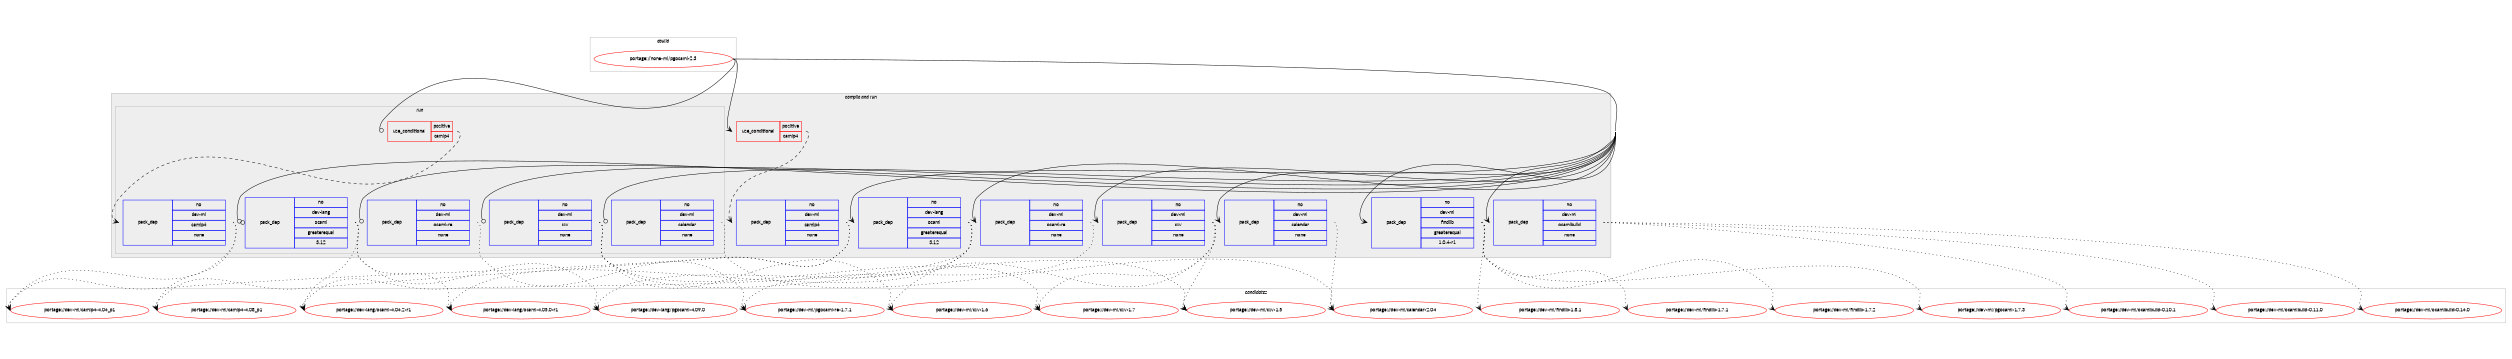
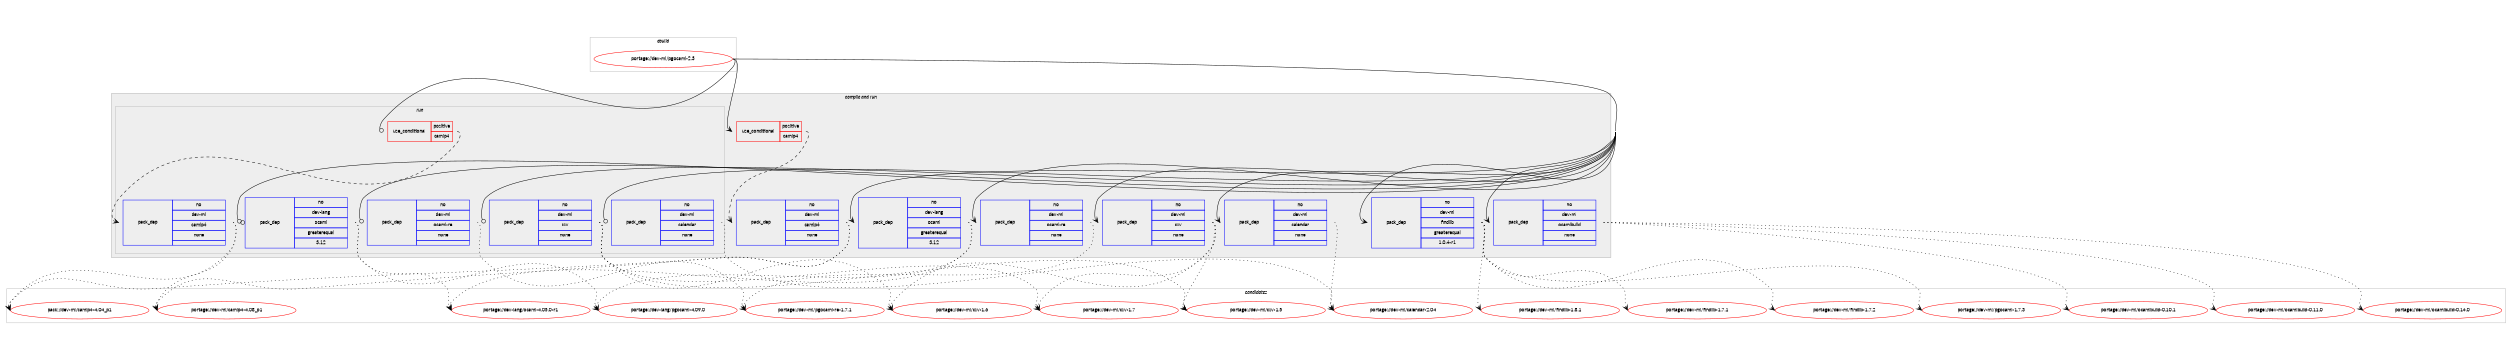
  digraph {
    compound=true
    concentrate=true
    fontname=Lato
    fontsize=10
    newrank=true
    rankdir=TB
    ranksep=1.5
    node [color=red fontname=Lato fontsize=10]
    edge [arrowhead=vee fontname=Lato headport=w style=dotted tailport=e weight=100]
-   n1 [label="portage://none-ml/pgocaml-2.3" width=4]
+   n1 [label="portage://dev-ml/pgocaml-2.3" width=4]
    n2 [color=blue label=<<TABLE BORDER="0" CELLBORDER="1" CELLSPACING="0" CELLPADDING="4" WIDTH="220"><TR><TD ROWSPAN="6" CELLPADDING="30">pack_dep</TD></TR><TR><TD WIDTH="110">no</TD></TR><TR><TD>dev-ml</TD></TR><TR><TD>camlp4</TD></TR><TR><TD>none</TD></TR><TR><TD></TD></TR></TABLE>> shape=none]
    n3 [label=<<TABLE BORDER="0" CELLBORDER="1" CELLSPACING="0" CELLPADDING="4"><TR><TD ROWSPAN="3" CELLPADDING="10">use_conditional</TD></TR><TR><TD>positive</TD></TR><TR><TD>camlp4</TD></TR></TABLE>> shape=none]
    n4 [color=blue label=<<TABLE BORDER="0" CELLBORDER="1" CELLSPACING="0" CELLPADDING="4" WIDTH="220"><TR><TD ROWSPAN="6" CELLPADDING="30">pack_dep</TD></TR><TR><TD WIDTH="110">no</TD></TR><TR><TD>dev-lang</TD></TR><TR><TD>ocaml</TD></TR><TR><TD>greaterequal</TD></TR><TR><TD>3.12</TD></TR></TABLE>> shape=none]
    n5 [color=blue label=<<TABLE BORDER="0" CELLBORDER="1" CELLSPACING="0" CELLPADDING="4" WIDTH="220"><TR><TD ROWSPAN="6" CELLPADDING="30">pack_dep</TD></TR><TR><TD WIDTH="110">no</TD></TR><TR><TD>dev-ml</TD></TR><TR><TD>calendar</TD></TR><TR><TD>none</TD></TR><TR><TD></TD></TR></TABLE>> shape=none]
    n6 [color=blue label=<<TABLE BORDER="0" CELLBORDER="1" CELLSPACING="0" CELLPADDING="4" WIDTH="220"><TR><TD ROWSPAN="6" CELLPADDING="30">pack_dep</TD></TR><TR><TD WIDTH="110">no</TD></TR><TR><TD>dev-ml</TD></TR><TR><TD>csv</TD></TR><TR><TD>none</TD></TR><TR><TD></TD></TR></TABLE>> shape=none]
    n7 [color=blue label=<<TABLE BORDER="0" CELLBORDER="1" CELLSPACING="0" CELLPADDING="4" WIDTH="220"><TR><TD ROWSPAN="6" CELLPADDING="30">pack_dep</TD></TR><TR><TD WIDTH="110">no</TD></TR><TR><TD>dev-ml</TD></TR><TR><TD>findlib</TD></TR><TR><TD>greaterequal</TD></TR><TR><TD>1.0.4-r1</TD></TR></TABLE>> shape=none]
    n8 [color=blue label=<<TABLE BORDER="0" CELLBORDER="1" CELLSPACING="0" CELLPADDING="4" WIDTH="220"><TR><TD ROWSPAN="6" CELLPADDING="30">pack_dep</TD></TR><TR><TD WIDTH="110">no</TD></TR><TR><TD>dev-ml</TD></TR><TR><TD>ocaml-re</TD></TR><TR><TD>none</TD></TR><TR><TD></TD></TR></TABLE>> shape=none]
    n9 [color=blue label=<<TABLE BORDER="0" CELLBORDER="1" CELLSPACING="0" CELLPADDING="4" WIDTH="220"><TR><TD ROWSPAN="6" CELLPADDING="30">pack_dep</TD></TR><TR><TD WIDTH="110">no</TD></TR><TR><TD>dev-ml</TD></TR><TR><TD>ocamlbuild</TD></TR><TR><TD>none</TD></TR><TR><TD></TD></TR></TABLE>> shape=none]
    n10 [color=blue label=<<TABLE BORDER="0" CELLBORDER="1" CELLSPACING="0" CELLPADDING="4" WIDTH="220"><TR><TD ROWSPAN="6" CELLPADDING="30">pack_dep</TD></TR><TR><TD WIDTH="110">no</TD></TR><TR><TD>dev-ml</TD></TR><TR><TD>camlp4</TD></TR><TR><TD>none</TD></TR><TR><TD></TD></TR></TABLE>> shape=none]
    n11 [label=<<TABLE BORDER="0" CELLBORDER="1" CELLSPACING="0" CELLPADDING="4"><TR><TD ROWSPAN="3" CELLPADDING="10">use_conditional</TD></TR><TR><TD>positive</TD></TR><TR><TD>camlp4</TD></TR></TABLE>> shape=none]
    n12 [color=blue label=<<TABLE BORDER="0" CELLBORDER="1" CELLSPACING="0" CELLPADDING="4" WIDTH="220"><TR><TD ROWSPAN="6" CELLPADDING="30">pack_dep</TD></TR><TR><TD WIDTH="110">no</TD></TR><TR><TD>dev-lang</TD></TR><TR><TD>ocaml</TD></TR><TR><TD>greaterequal</TD></TR><TR><TD>3.12</TD></TR></TABLE>> shape=none]
    n13 [color=blue label=<<TABLE BORDER="0" CELLBORDER="1" CELLSPACING="0" CELLPADDING="4" WIDTH="220"><TR><TD ROWSPAN="6" CELLPADDING="30">pack_dep</TD></TR><TR><TD WIDTH="110">no</TD></TR><TR><TD>dev-ml</TD></TR><TR><TD>calendar</TD></TR><TR><TD>none</TD></TR><TR><TD></TD></TR></TABLE>> shape=none]
    n14 [color=blue label=<<TABLE BORDER="0" CELLBORDER="1" CELLSPACING="0" CELLPADDING="4" WIDTH="220"><TR><TD ROWSPAN="6" CELLPADDING="30">pack_dep</TD></TR><TR><TD WIDTH="110">no</TD></TR><TR><TD>dev-ml</TD></TR><TR><TD>csv</TD></TR><TR><TD>none</TD></TR><TR><TD></TD></TR></TABLE>> shape=none]
    n15 [color=blue label=<<TABLE BORDER="0" CELLBORDER="1" CELLSPACING="0" CELLPADDING="4" WIDTH="220"><TR><TD ROWSPAN="6" CELLPADDING="30">pack_dep</TD></TR><TR><TD WIDTH="110">no</TD></TR><TR><TD>dev-ml</TD></TR><TR><TD>ocaml-re</TD></TR><TR><TD>none</TD></TR><TR><TD></TD></TR></TABLE>> shape=none]
    n16 [label="portage://dev-ml/csv-1.7" width=4]
    n17 [label="portage://dev-ml/csv-1.6" width=4]
    n18 [label="portage://dev-ml/csv-1.5" width=4]
    n19 [label="portage://dev-ml/camlp4-4.08_p1" width=4]
-   n20 [label="portage://dev-ml/camlp4-4.04_p1" width=4]
+   n20 [label="pack://dev-ml/camlp4-4.04_p1" width=4]
    n21 [label="portage://dev-lang/pgocaml-4.09.0" width=4]
    n22 [label="portage://dev-lang/ocaml-4.05.0-r1" width=4]
-   n23 [label="portage://dev-lang/ocaml-4.04.2-r1" width=4]
    n24 [label="portage://dev-ml/calendar-2.04" width=4]
    n25 [label="portage://dev-ml/findlib-1.8.1" width=4]
    n26 [label="portage://dev-ml/pgocaml-1.7.3" width=4]
    n27 [label="portage://dev-ml/findlib-1.7.2" width=4]
    n28 [label="portage://dev-ml/findlib-1.7.1" width=4]
    n29 [label="portage://dev-ml/pgocaml-re-1.7.1" width=4]
    n30 [label="portage://dev-ml/ocamlbuild-0.14.0" width=4]
    n31 [label="portage://dev-ml/ocamlbuild-0.11.0" width=4]
    n32 [label="portage://dev-ml/ocamlbuild-0.10.1" width=4]
    subgraph cluster_1 {
      color=gray
      label=<<i>ebuild</i>>
      n1
    }
    subgraph cluster_2 {
      color=gray
      label=<<i>dependencies</i>>
      subgraph cluster_3 {
        color=gray
        fillcolor="#eeeeee"
        label=<<i>compile</i>>
        style=filled
        subgraph sub_4 {
          color=gray
          fillcolor="#eeeeee"
          label=<<i>compile</i>>
          style=filled
          n3
          subgraph sub_5 {
            color=gray
            fillcolor="#eeeeee"
            label=<<i>compile</i>>
            style=filled
            n2
          }
        }
        subgraph sub_6 {
          color=gray
          fillcolor="#eeeeee"
          label=<<i>compile</i>>
          style=filled
          n4
        }
        subgraph sub_7 {
          color=gray
          fillcolor="#eeeeee"
          label=<<i>compile</i>>
          style=filled
          n5
        }
        subgraph sub_8 {
          color=gray
          fillcolor="#eeeeee"
          label=<<i>compile</i>>
          style=filled
          n6
        }
        subgraph sub_9 {
          color=gray
          fillcolor="#eeeeee"
          label=<<i>compile</i>>
          style=filled
          n7
        }
        subgraph sub_10 {
          color=gray
          fillcolor="#eeeeee"
          label=<<i>compile</i>>
          style=filled
          n8
        }
        subgraph sub_11 {
          color=gray
          fillcolor="#eeeeee"
          label=<<i>compile</i>>
          style=filled
          n9
        }
      }
      subgraph cluster_12 {
        color=gray
        fillcolor="#eeeeee"
        label=<<i>compile and run</i>>
        style=filled
      }
      subgraph cluster_13 {
        color=gray
        fillcolor="#eeeeee"
        label=<<i>run</i>>
        style=filled
        subgraph sub_14 {
          color=gray
          fillcolor="#eeeeee"
          label=<<i>run</i>>
          style=filled
          n11
          subgraph sub_15 {
            color=gray
            fillcolor="#eeeeee"
            label=<<i>run</i>>
            style=filled
            n10
          }
        }
        subgraph sub_16 {
          color=gray
          fillcolor="#eeeeee"
          label=<<i>run</i>>
          style=filled
          n12
        }
        subgraph sub_17 {
          color=gray
          fillcolor="#eeeeee"
          label=<<i>run</i>>
          style=filled
          n13
        }
        subgraph sub_18 {
          color=gray
          fillcolor="#eeeeee"
          label=<<i>run</i>>
          style=filled
          n14
        }
        subgraph sub_19 {
          color=gray
          fillcolor="#eeeeee"
          label=<<i>run</i>>
          style=filled
          n15
        }
      }
    }
    subgraph cluster_20 {
      color=gray
      label=<<i>candidates</i>>
      rank=same
      subgraph sub_21 {
        color=black
        label=<<i>candidates</i>>
        nodesep=1
        rank=same
        n16
        n17
        n18
      }
      subgraph sub_22 {
        color=black
        label=<<i>candidates</i>>
        nodesep=1
        rank=same
        n19
        n20
      }
      subgraph sub_23 {
        color=black
        label=<<i>candidates</i>>
        nodesep=1
        rank=same
        n21
        n22
-       n23
      }
      subgraph sub_24 {
        color=black
        label=<<i>candidates</i>>
        nodesep=1
        rank=same
        n21
        n22
-       n23
      }
      subgraph sub_25 {
        color=black
        label=<<i>candidates</i>>
        nodesep=1
        rank=same
        n24
      }
      subgraph sub_26 {
        color=black
        label=<<i>candidates</i>>
        nodesep=1
        rank=same
        n25
        n26
        n27
        n28
      }
      subgraph sub_27 {
        color=black
        label=<<i>candidates</i>>
        nodesep=1
        rank=same
        n16
        n17
        n18
      }
      subgraph sub_28 {
        color=black
        label=<<i>candidates</i>>
        nodesep=1
        rank=same
        n29
      }
      subgraph sub_29 {
        color=black
        label=<<i>candidates</i>>
        nodesep=1
        rank=same
        n30
        n31
        n32
      }
      subgraph sub_30 {
        color=black
        label=<<i>candidates</i>>
        nodesep=1
        rank=same
        n19
        n20
      }
      subgraph sub_31 {
        color=black
        label=<<i>candidates</i>>
        nodesep=1
        rank=same
        n24
      }
      subgraph sub_32 {
        color=black
        label=<<i>candidates</i>>
        nodesep=1
        rank=same
        n29
      }
    }
    n1 -> n3 [style=solid weight=20]
    n1 -> n4 [style=solid weight=20]
    n1 -> n5 [style=solid weight=20]
    n1 -> n6 [style=solid weight=20]
    n1 -> n7 [style=solid weight=20]
    n1 -> n8 [style=solid weight=20]
    n1 -> n9 [style=solid weight=20]
    n1 -> n11 [arrowhead=odot style=solid weight=20]
    n1 -> n12 [arrowhead=odot style=solid weight=20]
    n1 -> n13 [arrowhead=odot style=solid weight=20]
    n1 -> n14 [arrowhead=odot style=solid weight=20]
    n1 -> n15 [arrowhead=odot style=solid weight=20]
    n2 -> n19
    n2 -> n20
    n3 -> n2 [style=dashed weight=20]
    n4 -> n21
    n4 -> n22
-   n4 -> n23
    n5 -> n24
    n6 -> n16
    n6 -> n17
    n6 -> n18
    n7 -> n25
    n7 -> n26
    n7 -> n27
    n7 -> n28
    n8 -> n29
    n9 -> n30
    n9 -> n31
    n9 -> n32
    n10 -> n19
    n10 -> n20
    n11 -> n10 [style=dashed weight=20]
    n12 -> n21
    n12 -> n22
-   n12 -> n23
    n13 -> n24
    n14 -> n16
    n14 -> n17
    n14 -> n18
    n15 -> n29
  }
